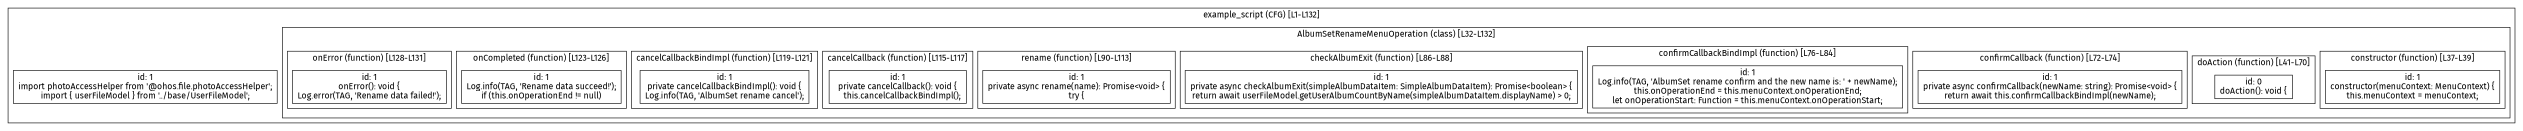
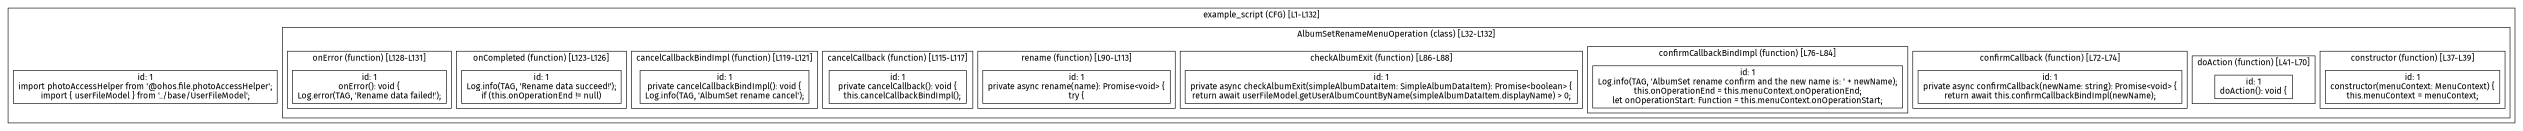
  digraph {
    fontname="Fira Sans"
    node [shape=box fontname="Fira Sans"]
    n1 [label="id: 1\nconstructor(menuContext: MenuContext) {\nthis.menuContext = menuContext;"]
-   n2 [label="id: 0\ndoAction(): void {"]
+   n2 [label="id: 1\ndoAction(): void {"]
    n3 [label="id: 1\nprivate async confirmCallback(newName: string): Promise<void> {\nreturn await this.confirmCallbackBindImpl(newName);"]
    n4 [label="id: 1\nLog.info(TAG, 'AlbumSet rename confirm and the new name is: ' + newName);\nthis.onOperationEnd = this.menuContext.onOperationEnd;\nlet onOperationStart: Function = this.menuContext.onOperationStart;"]
    n5 [label="id: 1\nprivate async checkAlbumExit(simpleAlbumDataItem: SimpleAlbumDataItem): Promise<boolean> {\nreturn await userFileModel.getUserAlbumCountByName(simpleAlbumDataItem.displayName) > 0;"]
    n6 [label="id: 1\nprivate async rename(name): Promise<void> {\ntry {"]
    n7 [label="id: 1\nprivate cancelCallback(): void {\n    this.cancelCallbackBindImpl();"]
    n8 [label="id: 1\nprivate cancelCallbackBindImpl(): void {\nLog.info(TAG, 'AlbumSet rename cancel');"]
    n9 [label="id: 1\nLog.info(TAG, 'Rename data succeed!');\nif (this.onOperationEnd != null)"]
    n10 [label="id: 1\nonError(): void {\nLog.error(TAG, 'Rename data failed!');"]
    n11 [label="id: 1\nimport photoAccessHelper from '@ohos.file.photoAccessHelper';\nimport { userFileModel } from '../base/UserFileModel';"]
    subgraph cluster_1 {
      label="example_script (CFG) [L1-L132]"
      n11
      subgraph cluster_2 {
        label="AlbumSetRenameMenuOperation (class) [L32-L132]"
        subgraph cluster_3 {
          label="constructor (function) [L37-L39]"
          n1
        }
        subgraph cluster_4 {
          label="doAction (function) [L41-L70]"
          n2
        }
        subgraph cluster_5 {
          label="confirmCallback (function) [L72-L74]"
          n3
        }
        subgraph cluster_6 {
          label="confirmCallbackBindImpl (function) [L76-L84]"
          n4
        }
        subgraph cluster_7 {
          label="checkAlbumExit (function) [L86-L88]"
          n5
        }
        subgraph cluster_8 {
          label="rename (function) [L90-L113]"
          n6
        }
        subgraph cluster_9 {
          label="cancelCallback (function) [L115-L117]"
          n7
        }
        subgraph cluster_10 {
          label="cancelCallbackBindImpl (function) [L119-L121]"
          n8
        }
        subgraph cluster_11 {
          label="onCompleted (function) [L123-L126]"
          n9
        }
        subgraph cluster_12 {
          label="onError (function) [L128-L131]"
          n10
        }
      }
    }
  }
